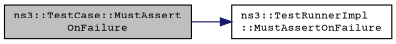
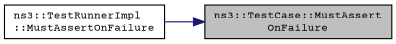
  digraph {
    rankdir=LR
    fontname="Courier Prime"
    node [color=black fontname="Courier Prime" fontsize=10 shape=record style=filled]
    n1 [fillcolor=grey75 fontcolor=black height=0.2 label="ns3::TestCase::MustAssert\lOnFailure" width=0.4]
    n2 [fillcolor=white height=0.2 label="ns3::TestRunnerImpl\l::MustAssertOnFailure" width=0.4]
-   n1 -> n2 [color=midnightblue fontname="Courier Prime" fontsize=10 labelfontname=Helvetica labelfontsize=10 style=solid]
+   n2 -> n1 [color=midnightblue fontname="Courier Prime" fontsize=10 labelfontname=Helvetica labelfontsize=10 style=solid]
  }
